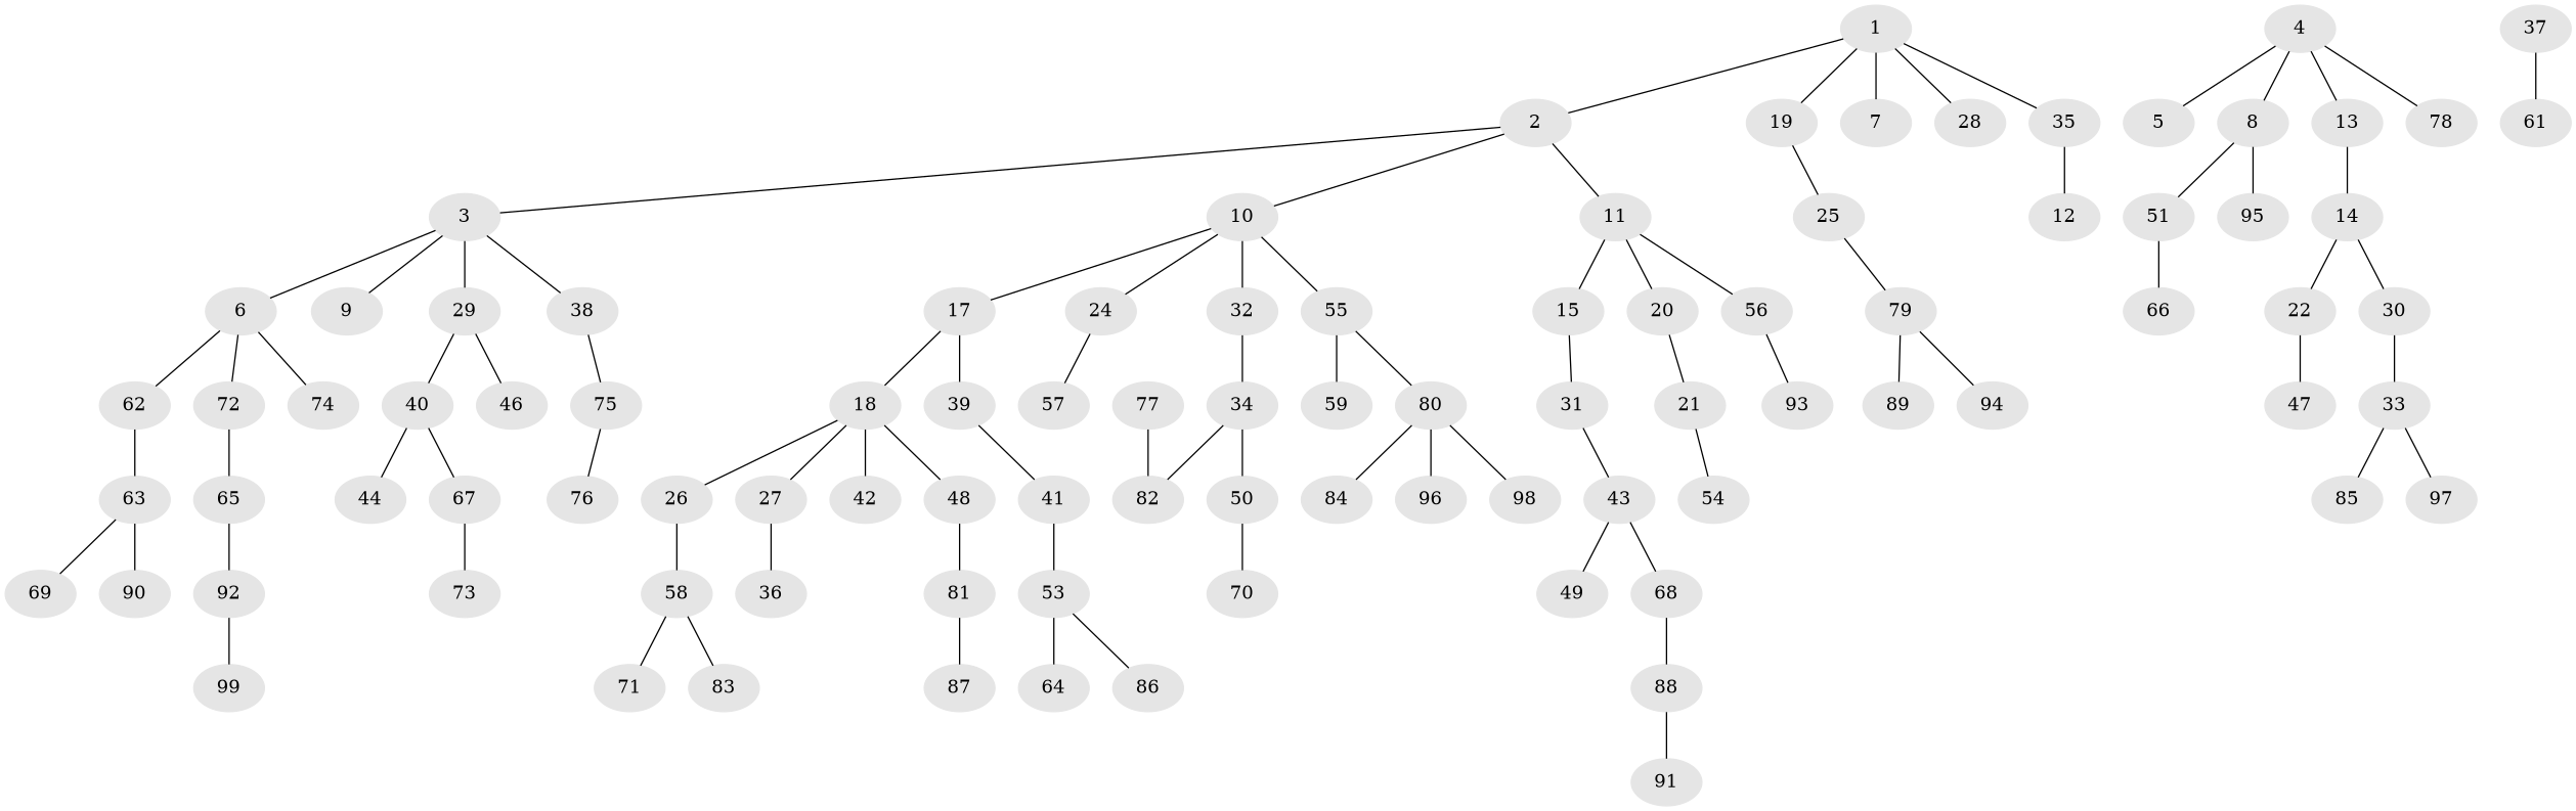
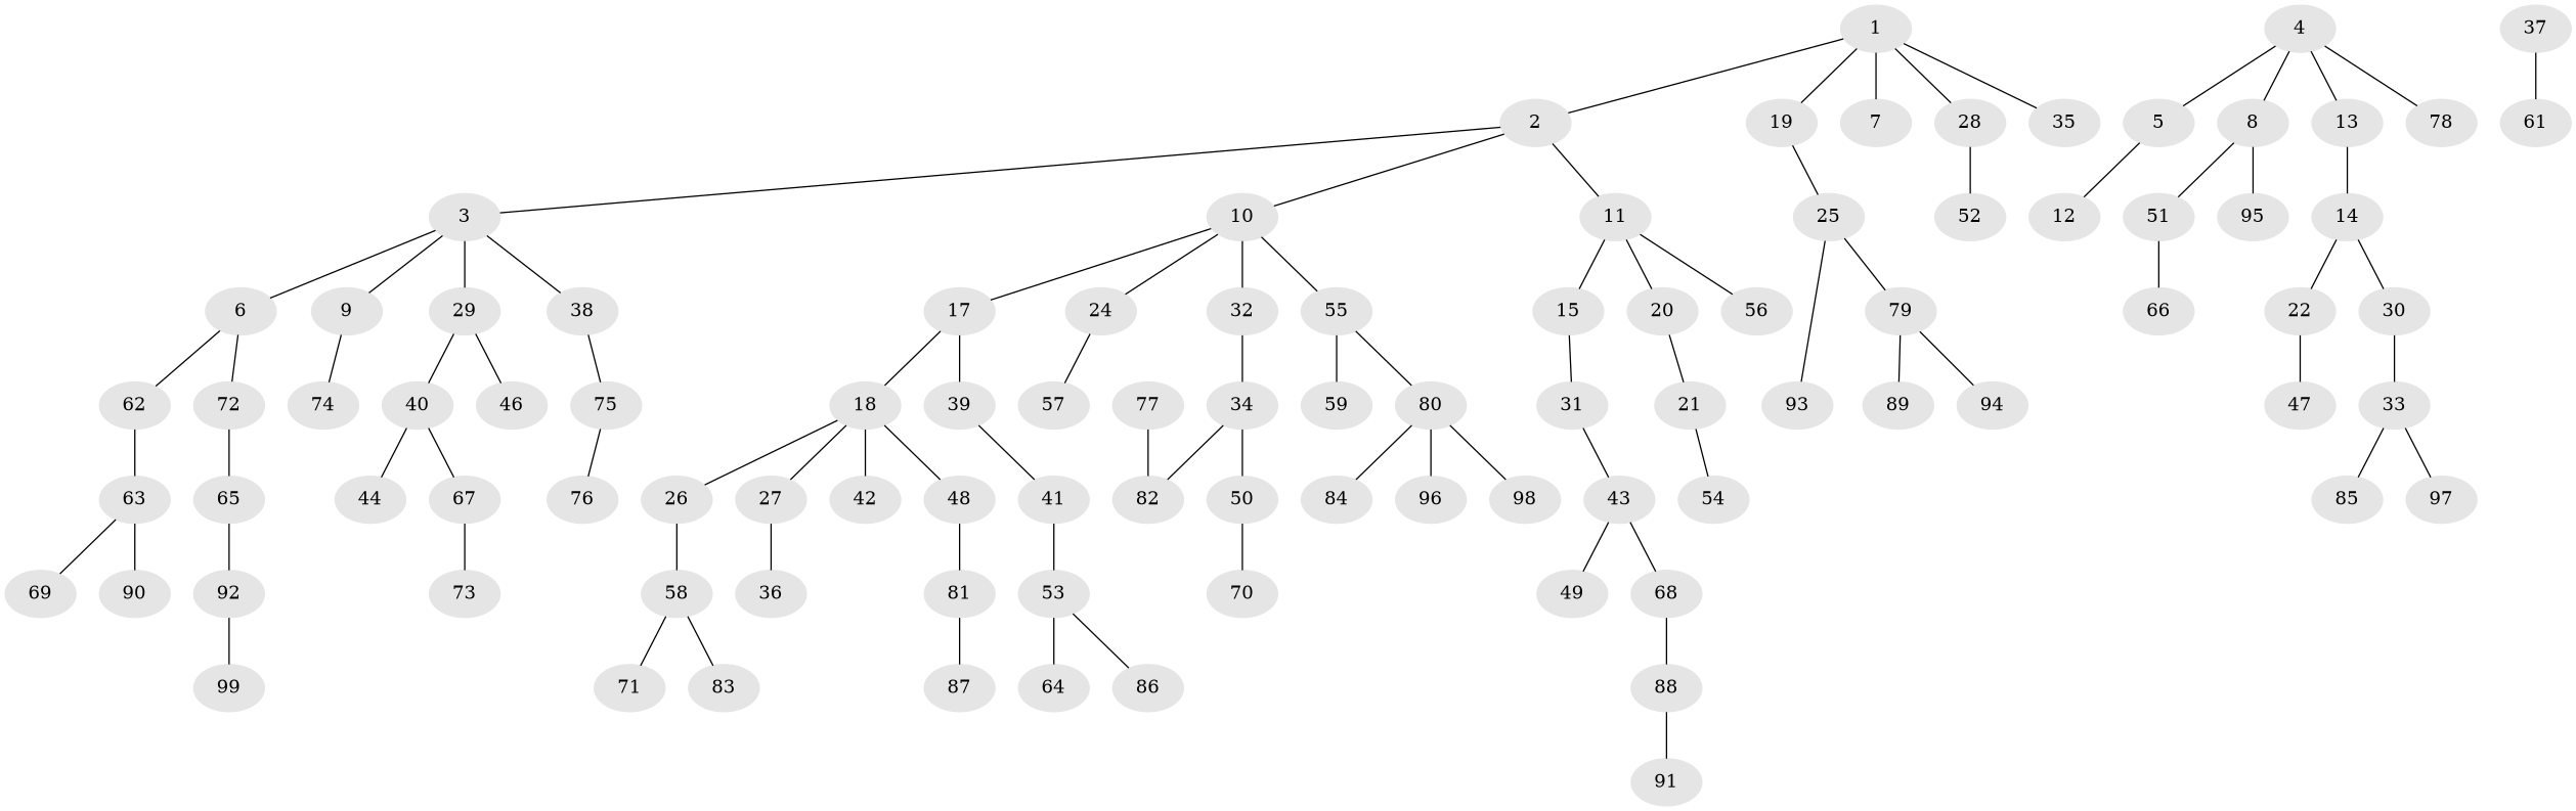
  graph {
    node [color=gray90 style=filled]
    1
    2
    7
    19
    28
    35
    3
    10
    11
    25
+   52
    6
    9
    29
    38
    4
    5
    8
    13
    78
    17
    24
    32
    55
    15
    20
    56
    62
    72
    74
    40
    46
    75
    12
    51
    95
    14
    63
    65
    66
    18
    39
    57
    34
    59
    80
    31
    21
    93
    22
    30
    47
    33
    43
    26
    27
    42
    48
    41
    77
    82
    58
    36
    81
    79
    54
    89
    94
    71
    83
    44
    67
    85
    97
    49
    68
    50
    37
    61
    70
    76
    53
    73
    64
    86
    88
    87
    84
    96
    98
    69
    90
    92
    99
    91
    1 -- 2
    1 -- 7
    1 -- 19
    1 -- 28
    1 -- 35
    2 -- 3
    2 -- 10
    2 -- 11
    19 -- 25
+   28 -- 52
    3 -- 6
    3 -- 9
    3 -- 29
    3 -- 38
    10 -- 17
    10 -- 24
    10 -- 32
    10 -- 55
    11 -- 15
    11 -- 20
    11 -- 56
    25 -- 79
    6 -- 62
    6 -- 72
-   6 -- 74
+   9 -- 74
    29 -- 40
    29 -- 46
    38 -- 75
    4 -- 5
    4 -- 8
    4 -- 13
    4 -- 78
-   35 -- 12
+   5 -- 12
    8 -- 51
    8 -- 95
    13 -- 14
    17 -- 18
    17 -- 39
    24 -- 57
    32 -- 34
    55 -- 59
    55 -- 80
    15 -- 31
    20 -- 21
-   56 -- 93
+   25 -- 93
    62 -- 63
    72 -- 65
    40 -- 44
    40 -- 67
    75 -- 76
    51 -- 66
    14 -- 22
    14 -- 30
    63 -- 69
    63 -- 90
    65 -- 92
    18 -- 26
    18 -- 27
    18 -- 42
    18 -- 48
    39 -- 41
    34 -- 82
    34 -- 50
    80 -- 84
    80 -- 96
    80 -- 98
    31 -- 43
    21 -- 54
    22 -- 47
    30 -- 33
    33 -- 85
    33 -- 97
    43 -- 49
    43 -- 68
    26 -- 58
    27 -- 36
    48 -- 81
    41 -- 53
    77 -- 82
    58 -- 71
    58 -- 83
    81 -- 87
    79 -- 89
    79 -- 94
    67 -- 73
    68 -- 88
    50 -- 70
    37 -- 61
    53 -- 64
    53 -- 86
    88 -- 91
    92 -- 99
  }
